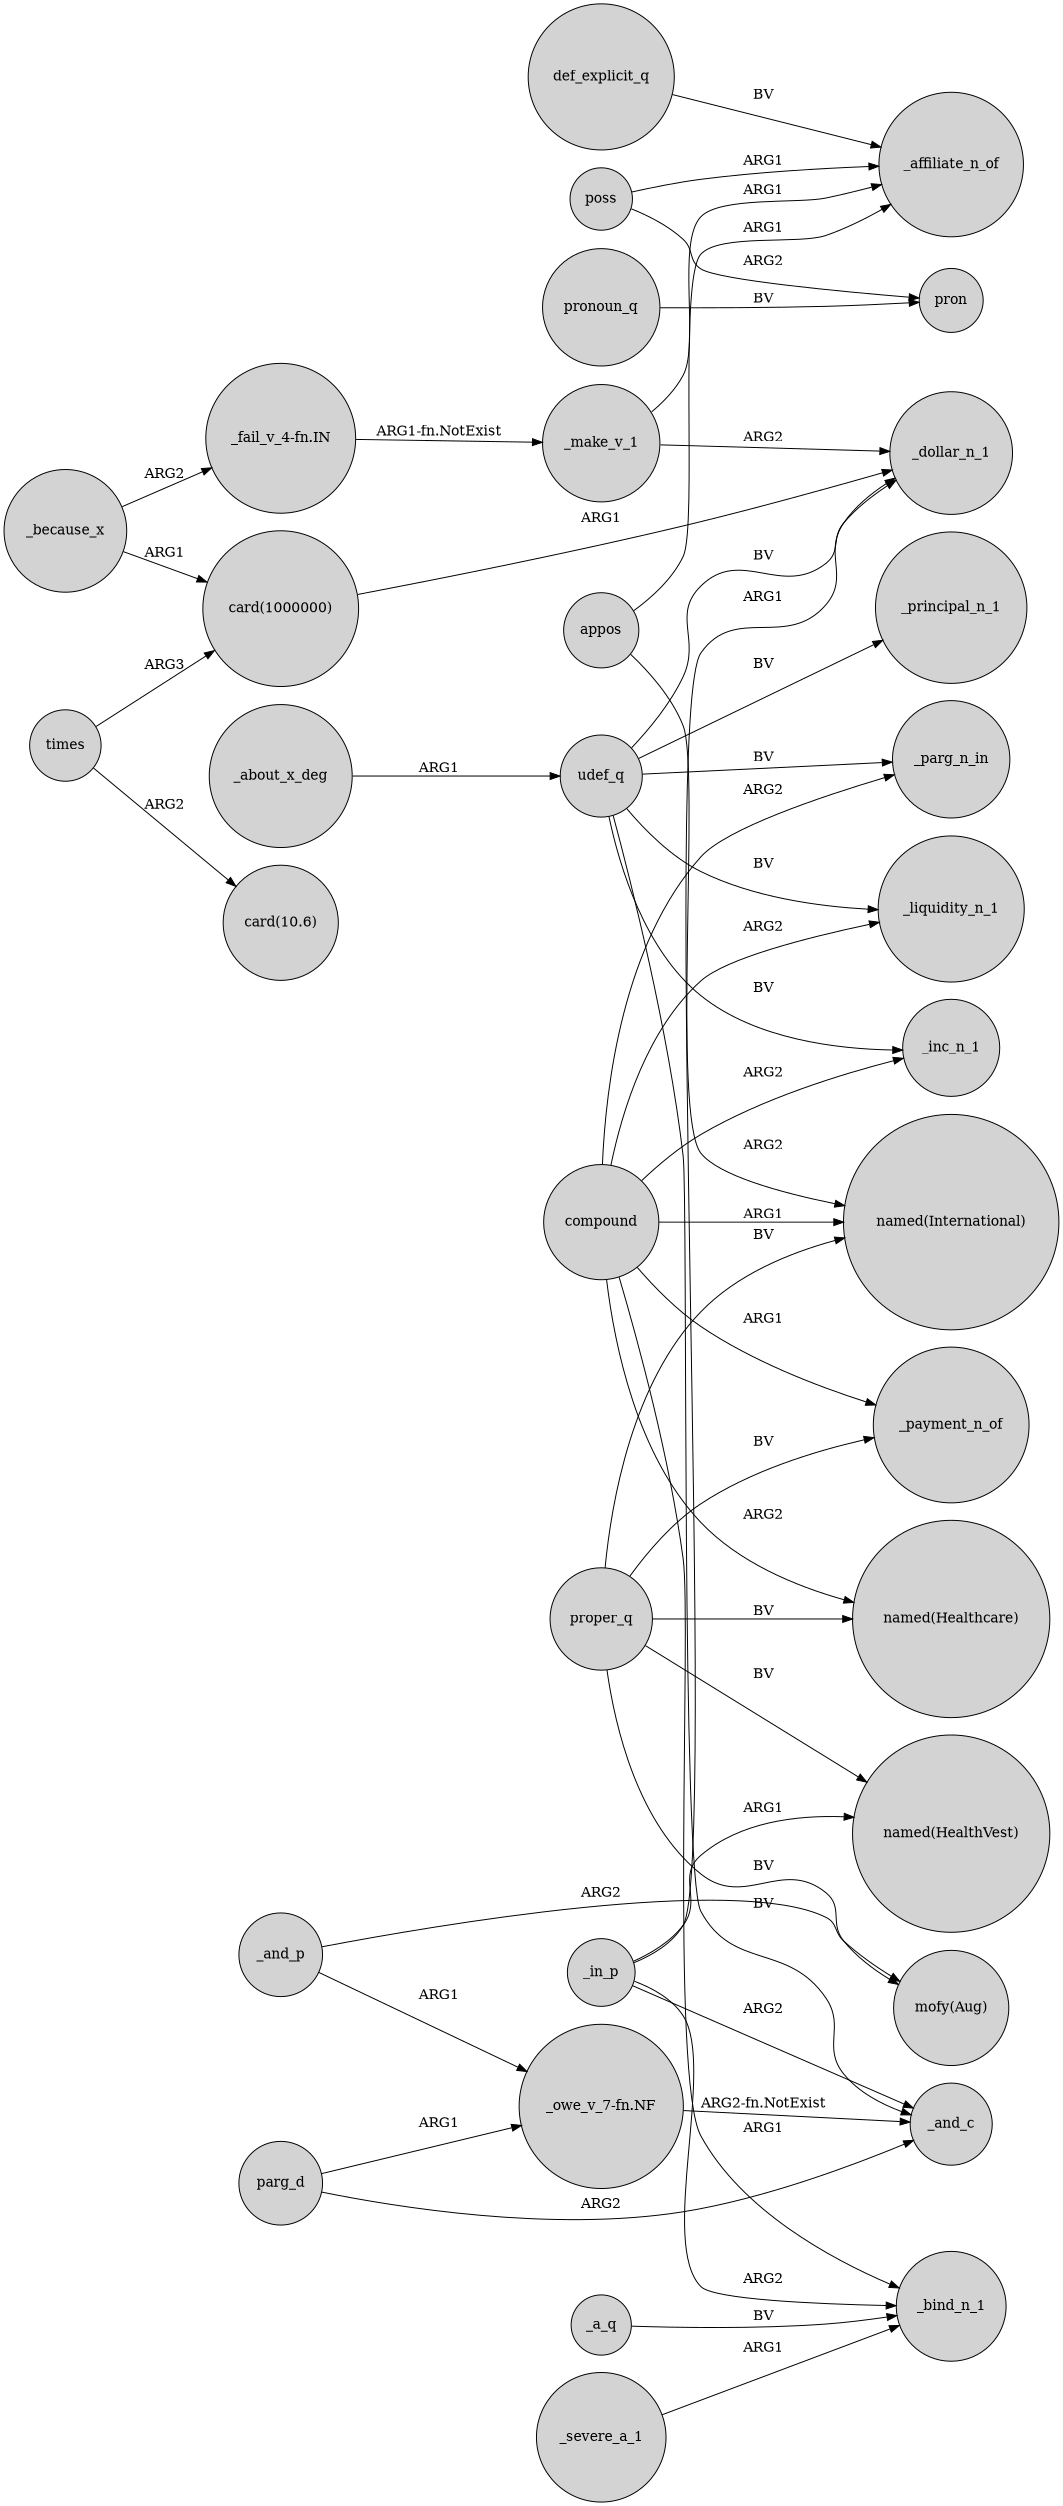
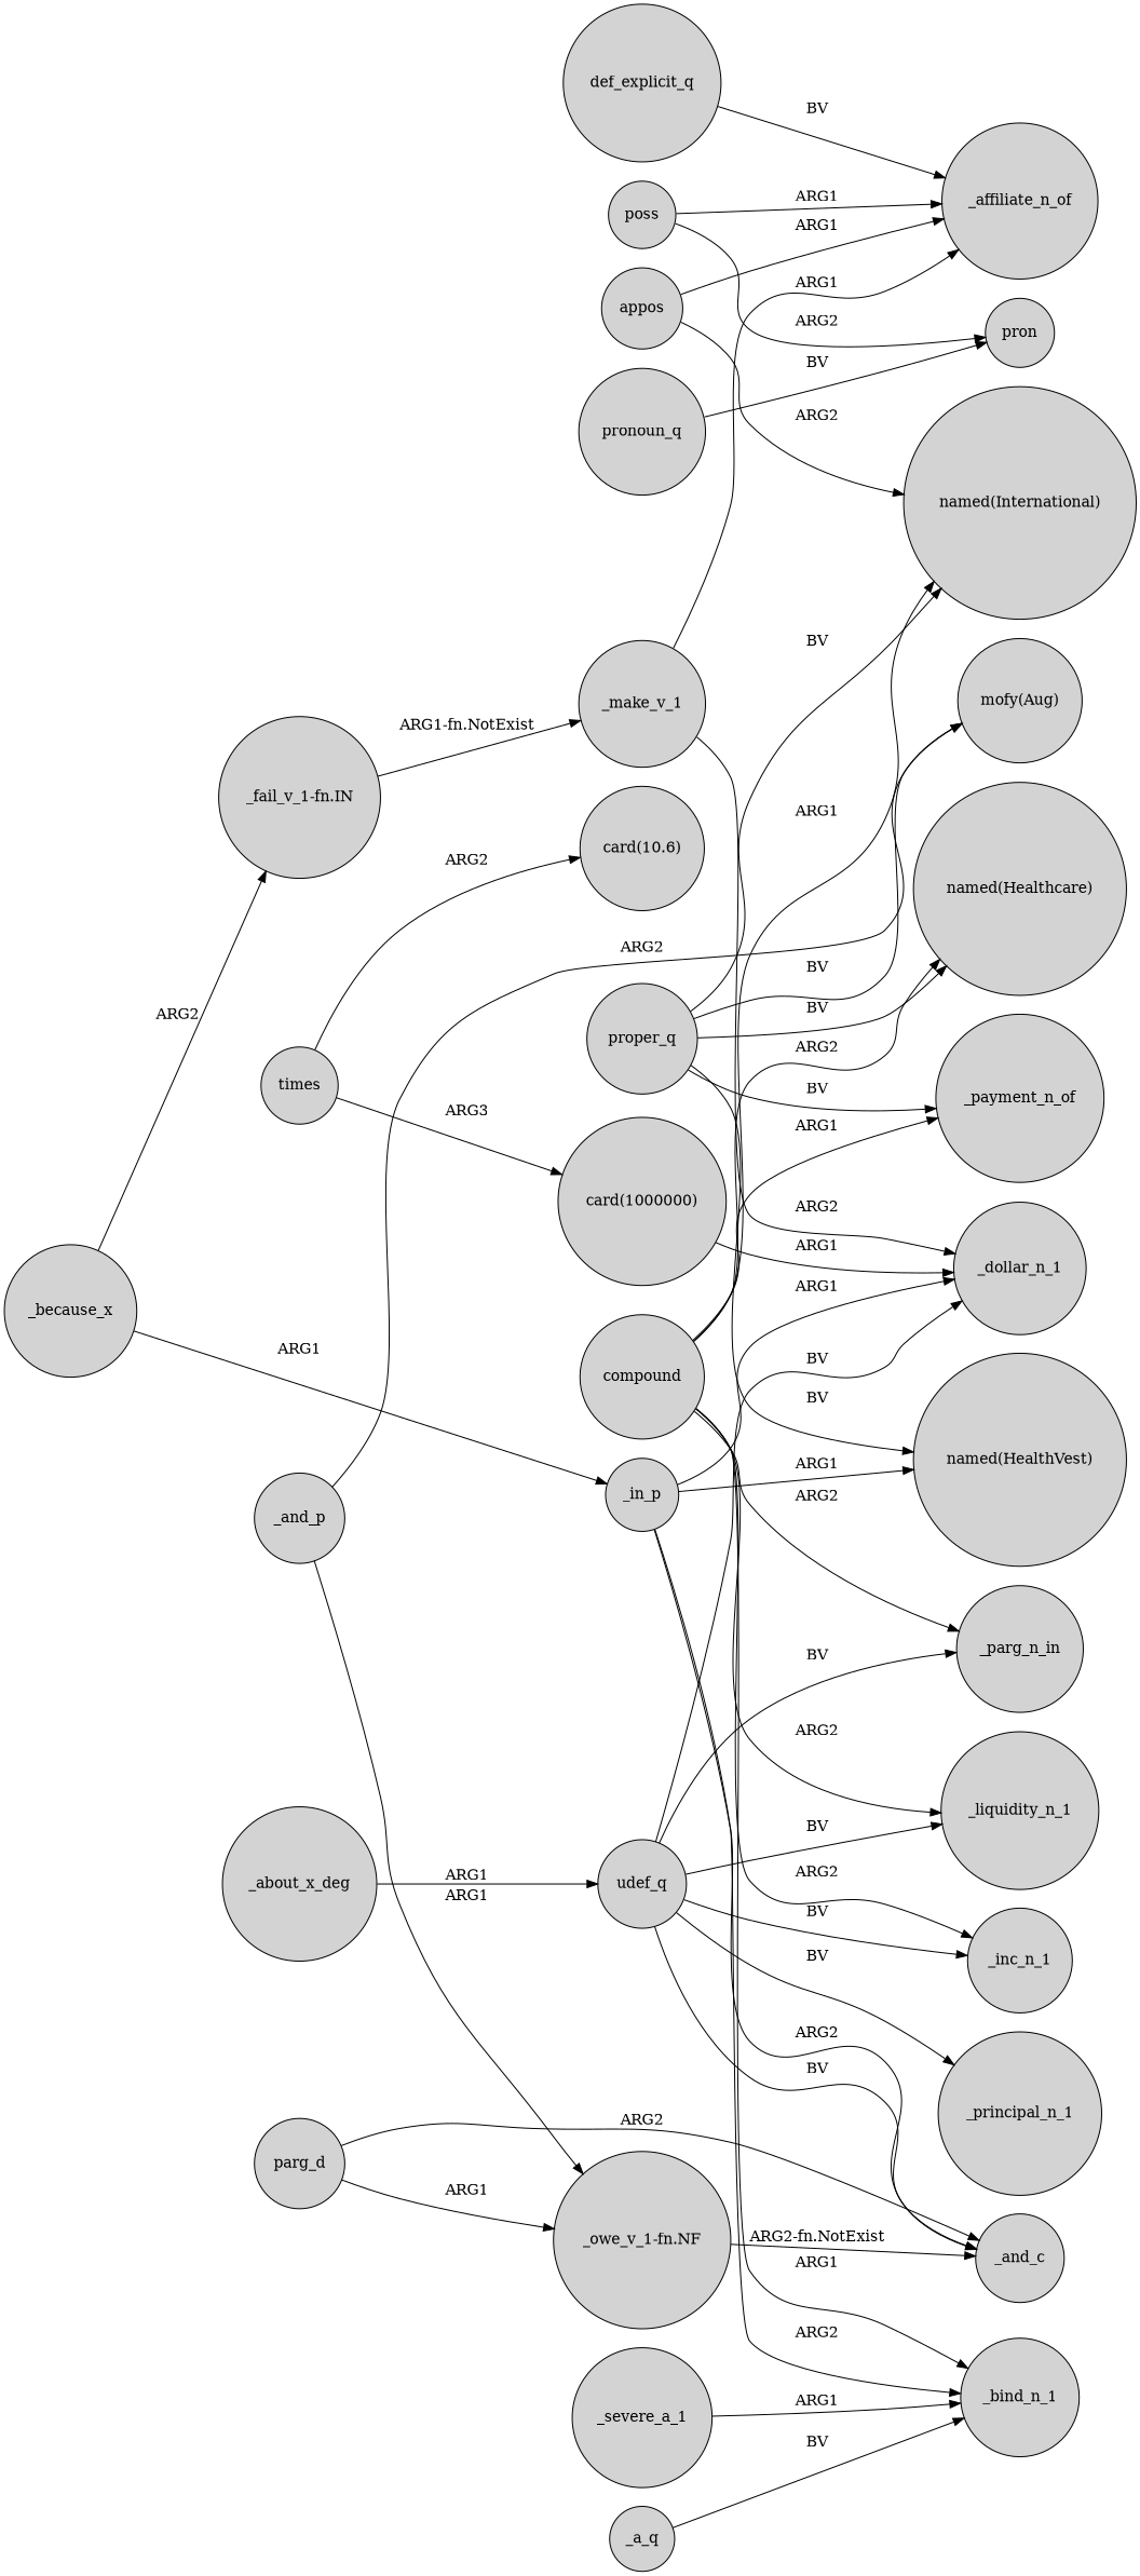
  digraph {
    rankdir=LR
    node [shape=circle style=filled]
    compound
    "named(International)"
    "named(Healthcare)"
    _inc_n_1
    _bind_n_1
    n6 [label=_parg_n_in]
    _liquidity_n_1
    _payment_n_of
    "card(1000000)"
    _dollar_n_1
    n11 [label=_and_p]
    "mofy(Aug)"
-   "_owe_v_1-fn.NF" [label="_owe_v_7-fn.NF"]
+   "_owe_v_1-fn.NF"
    _and_c
    udef_q
    _principal_n_1
    poss
    pron
    _affiliate_n_of
    _make_v_1
    _in_p
    "named(HealthVest)"
    _a_q
    def_explicit_q
    _about_x_deg
    parg_d
    pronoun_q
    appos
-   "_fail_v_1-fn.IN" [label="_fail_v_4-fn.IN"]
+   "_fail_v_1-fn.IN"
    times
    "card(10.6)"
    proper_q
    _because_x
    _severe_a_1
    compound -> "named(International)" [label=ARG1]
    compound -> "named(Healthcare)" [label=ARG2]
    compound -> _inc_n_1 [label=ARG2]
    compound -> _bind_n_1 [label=ARG1]
    compound -> n6 [label=ARG2]
    compound -> _liquidity_n_1 [label=ARG2]
    compound -> _payment_n_of [label=ARG1]
    "card(1000000)" -> _dollar_n_1 [label=ARG1]
    n11 -> "mofy(Aug)" [label=ARG2]
    n11 -> "_owe_v_1-fn.NF" [label=ARG1]
    "_owe_v_1-fn.NF" -> _and_c [label="ARG2-fn.NotExist"]
    udef_q -> _inc_n_1 [label=BV]
    udef_q -> n6 [label=BV]
    udef_q -> _liquidity_n_1 [label=BV]
    udef_q -> _dollar_n_1 [label=BV]
    udef_q -> _and_c [label=BV]
    udef_q -> _principal_n_1 [label=BV]
    poss -> pron [label=ARG2]
    poss -> _affiliate_n_of [label=ARG1]
    _make_v_1 -> _dollar_n_1 [label=ARG2]
    _make_v_1 -> _affiliate_n_of [label=ARG1]
    _in_p -> _bind_n_1 [label=ARG2]
    _in_p -> _dollar_n_1 [label=ARG1]
    _in_p -> _and_c [label=ARG2]
    _in_p -> "named(HealthVest)" [label=ARG1]
    _a_q -> _bind_n_1 [label=BV]
    def_explicit_q -> _affiliate_n_of [label=BV]
    _about_x_deg -> udef_q [label=ARG1]
    parg_d -> "_owe_v_1-fn.NF" [label=ARG1]
    parg_d -> _and_c [label=ARG2]
    pronoun_q -> pron [label=BV]
    appos -> "named(International)" [label=ARG2]
    appos -> _affiliate_n_of [label=ARG1]
    "_fail_v_1-fn.IN" -> _make_v_1 [label="ARG1-fn.NotExist"]
    times -> "card(1000000)" [label=ARG3]
    times -> "card(10.6)" [label=ARG2]
    proper_q -> "named(International)" [label=BV]
    proper_q -> "named(Healthcare)" [label=BV]
    proper_q -> _payment_n_of [label=BV]
    proper_q -> "mofy(Aug)" [label=BV]
    proper_q -> "named(HealthVest)" [label=BV]
-   _because_x -> "card(1000000)" [label=ARG1]
+   _because_x -> _in_p [label=ARG1]
    _because_x -> "_fail_v_1-fn.IN" [label=ARG2]
    _severe_a_1 -> _bind_n_1 [label=ARG1]
  }
